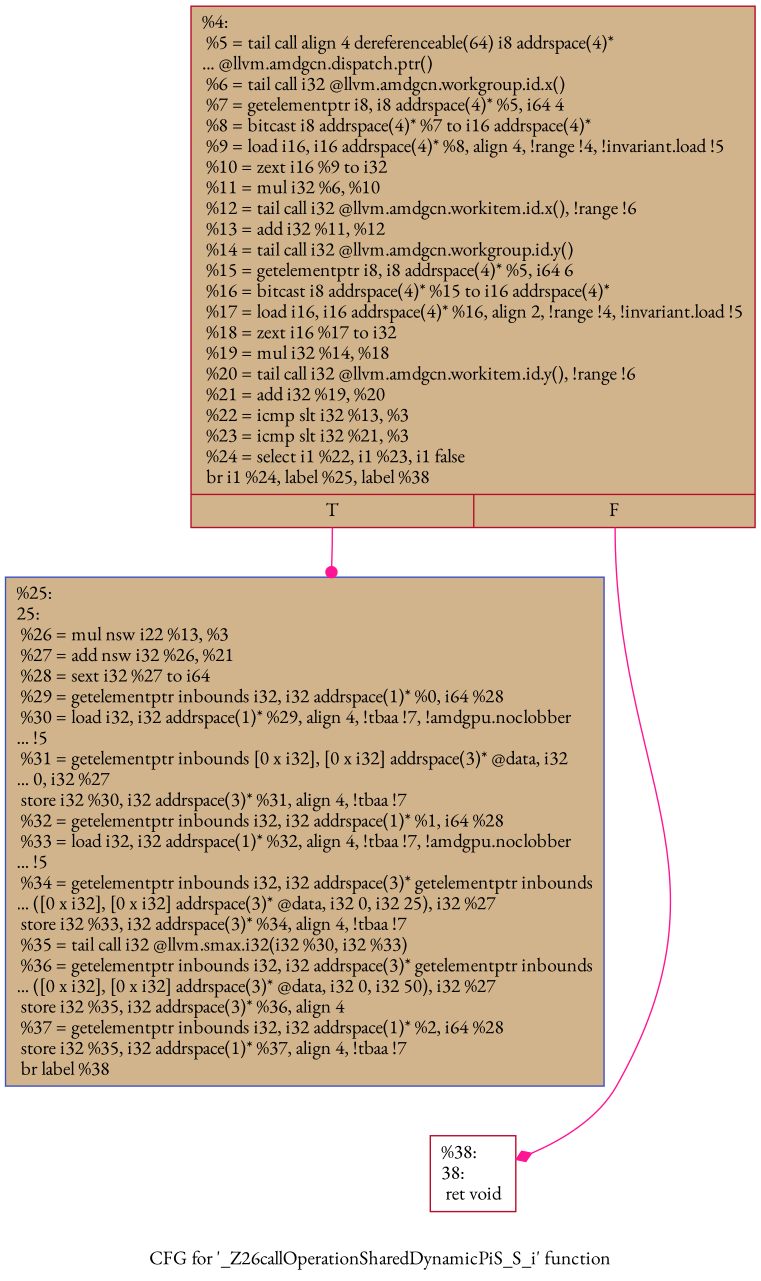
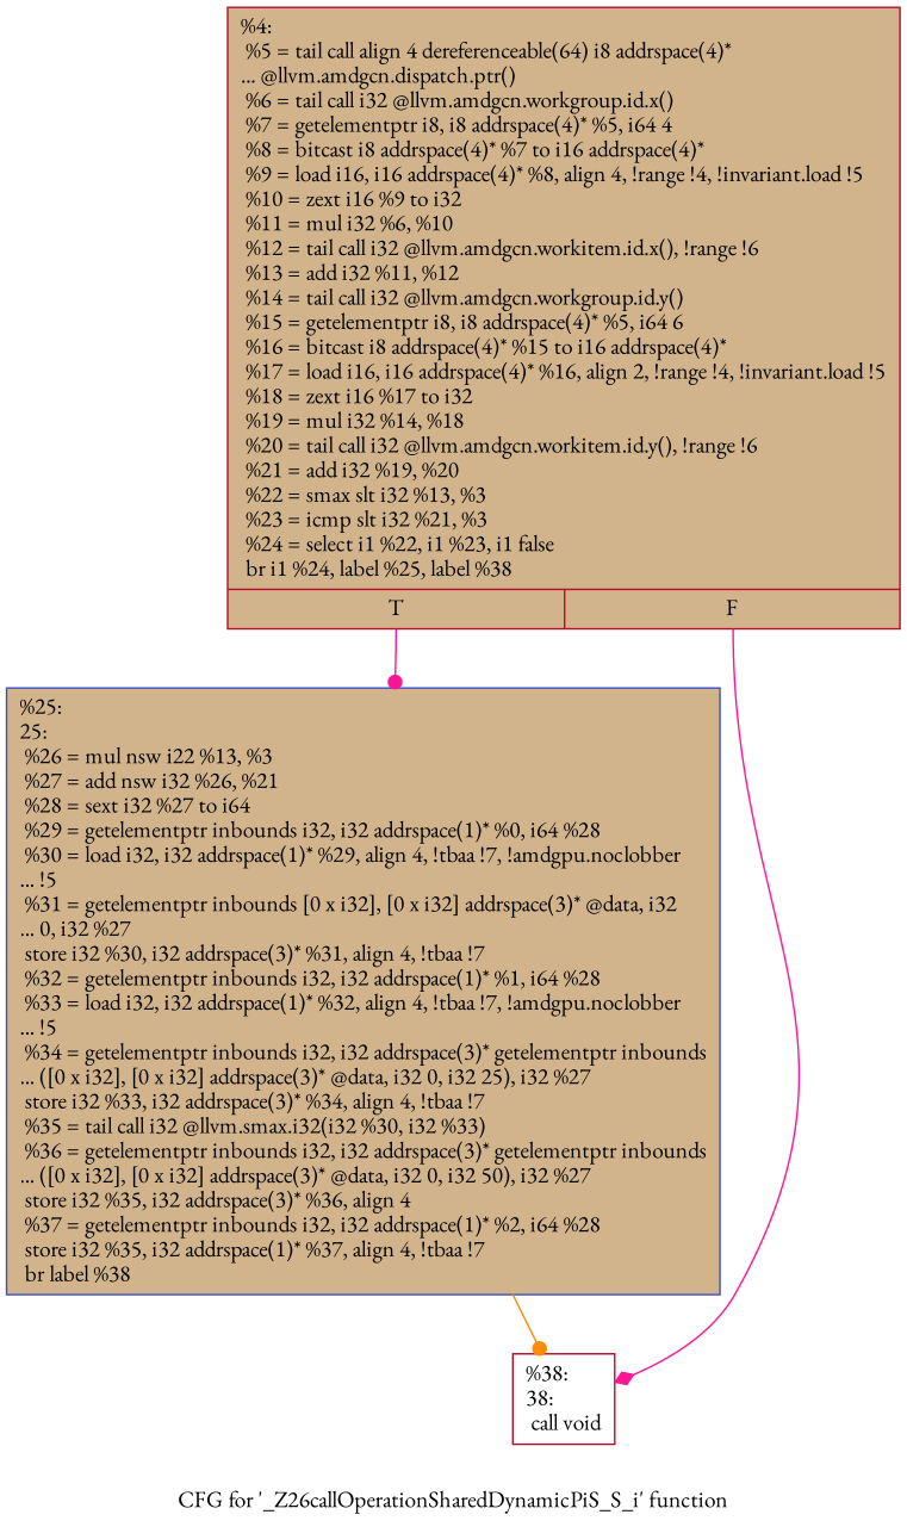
  digraph {
    fontname="EB Garamond"
    label="CFG for '_Z26callOperationSharedDynamicPiS_S_i' function"
    node [color="#b70d28ff" fillcolor=tan fontname="EB Garamond" shape=record style=filled]
    edge [arrowhead=dot color=deeppink fontname="EB Garamond"]
-   n1 [label="{%4:\l  %5 = tail call align 4 dereferenceable(64) i8 addrspace(4)*\l... @llvm.amdgcn.dispatch.ptr()\l  %6 = tail call i32 @llvm.amdgcn.workgroup.id.x()\l  %7 = getelementptr i8, i8 addrspace(4)* %5, i64 4\l  %8 = bitcast i8 addrspace(4)* %7 to i16 addrspace(4)*\l  %9 = load i16, i16 addrspace(4)* %8, align 4, !range !4, !invariant.load !5\l  %10 = zext i16 %9 to i32\l  %11 = mul i32 %6, %10\l  %12 = tail call i32 @llvm.amdgcn.workitem.id.x(), !range !6\l  %13 = add i32 %11, %12\l  %14 = tail call i32 @llvm.amdgcn.workgroup.id.y()\l  %15 = getelementptr i8, i8 addrspace(4)* %5, i64 6\l  %16 = bitcast i8 addrspace(4)* %15 to i16 addrspace(4)*\l  %17 = load i16, i16 addrspace(4)* %16, align 2, !range !4, !invariant.load !5\l  %18 = zext i16 %17 to i32\l  %19 = mul i32 %14, %18\l  %20 = tail call i32 @llvm.amdgcn.workitem.id.y(), !range !6\l  %21 = add i32 %19, %20\l  %22 = icmp slt i32 %13, %3\l  %23 = icmp slt i32 %21, %3\l  %24 = select i1 %22, i1 %23, i1 false\l  br i1 %24, label %25, label %38\l|{<s0>T|<s1>F}}"]
+   n1 [label="{%4:\l  %5 = tail call align 4 dereferenceable(64) i8 addrspace(4)*\l... @llvm.amdgcn.dispatch.ptr()\l  %6 = tail call i32 @llvm.amdgcn.workgroup.id.x()\l  %7 = getelementptr i8, i8 addrspace(4)* %5, i64 4\l  %8 = bitcast i8 addrspace(4)* %7 to i16 addrspace(4)*\l  %9 = load i16, i16 addrspace(4)* %8, align 4, !range !4, !invariant.load !5\l  %10 = zext i16 %9 to i32\l  %11 = mul i32 %6, %10\l  %12 = tail call i32 @llvm.amdgcn.workitem.id.x(), !range !6\l  %13 = add i32 %11, %12\l  %14 = tail call i32 @llvm.amdgcn.workgroup.id.y()\l  %15 = getelementptr i8, i8 addrspace(4)* %5, i64 6\l  %16 = bitcast i8 addrspace(4)* %15 to i16 addrspace(4)*\l  %17 = load i16, i16 addrspace(4)* %16, align 2, !range !4, !invariant.load !5\l  %18 = zext i16 %17 to i32\l  %19 = mul i32 %14, %18\l  %20 = tail call i32 @llvm.amdgcn.workitem.id.y(), !range !6\l  %21 = add i32 %19, %20\l  %22 = smax slt i32 %13, %3\l  %23 = icmp slt i32 %21, %3\l  %24 = select i1 %22, i1 %23, i1 false\l  br i1 %24, label %25, label %38\l|{<s0>T|<s1>F}}"]
    n2 [color="#3d50c3ff" label="{%25:\l25:                                               \l  %26 = mul nsw i22 %13, %3\l  %27 = add nsw i32 %26, %21\l  %28 = sext i32 %27 to i64\l  %29 = getelementptr inbounds i32, i32 addrspace(1)* %0, i64 %28\l  %30 = load i32, i32 addrspace(1)* %29, align 4, !tbaa !7, !amdgpu.noclobber\l... !5\l  %31 = getelementptr inbounds [0 x i32], [0 x i32] addrspace(3)* @data, i32\l... 0, i32 %27\l  store i32 %30, i32 addrspace(3)* %31, align 4, !tbaa !7\l  %32 = getelementptr inbounds i32, i32 addrspace(1)* %1, i64 %28\l  %33 = load i32, i32 addrspace(1)* %32, align 4, !tbaa !7, !amdgpu.noclobber\l... !5\l  %34 = getelementptr inbounds i32, i32 addrspace(3)* getelementptr inbounds\l... ([0 x i32], [0 x i32] addrspace(3)* @data, i32 0, i32 25), i32 %27\l  store i32 %33, i32 addrspace(3)* %34, align 4, !tbaa !7\l  %35 = tail call i32 @llvm.smax.i32(i32 %30, i32 %33)\l  %36 = getelementptr inbounds i32, i32 addrspace(3)* getelementptr inbounds\l... ([0 x i32], [0 x i32] addrspace(3)* @data, i32 0, i32 50), i32 %27\l  store i32 %35, i32 addrspace(3)* %36, align 4\l  %37 = getelementptr inbounds i32, i32 addrspace(1)* %2, i64 %28\l  store i32 %35, i32 addrspace(1)* %37, align 4, !tbaa !7\l  br label %38\l}"]
-   n3 [fillcolor=white label="{%38:\l38:                                               \l  ret void\l}"]
+   n3 [fillcolor=white label="{%38:\l38:                                               \l  call void\l}"]
    n1 -> n2 [tailport=s0]
    n1 -> n3 [arrowhead=diamond tailport=s1]
+   n2 -> n3 [color=darkorange]
  }
